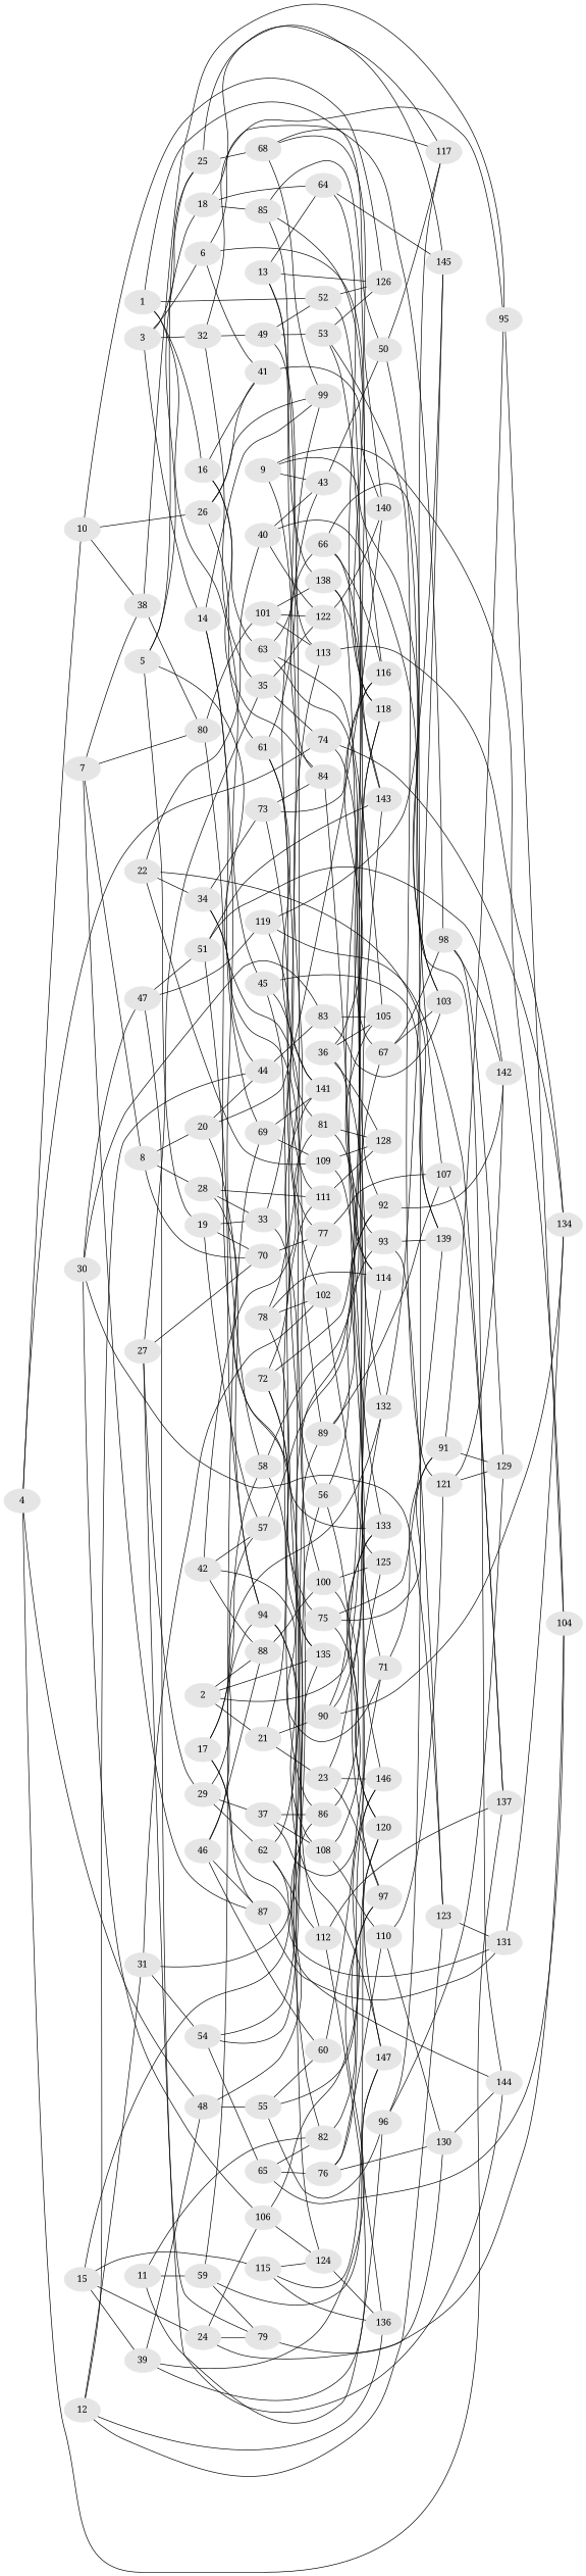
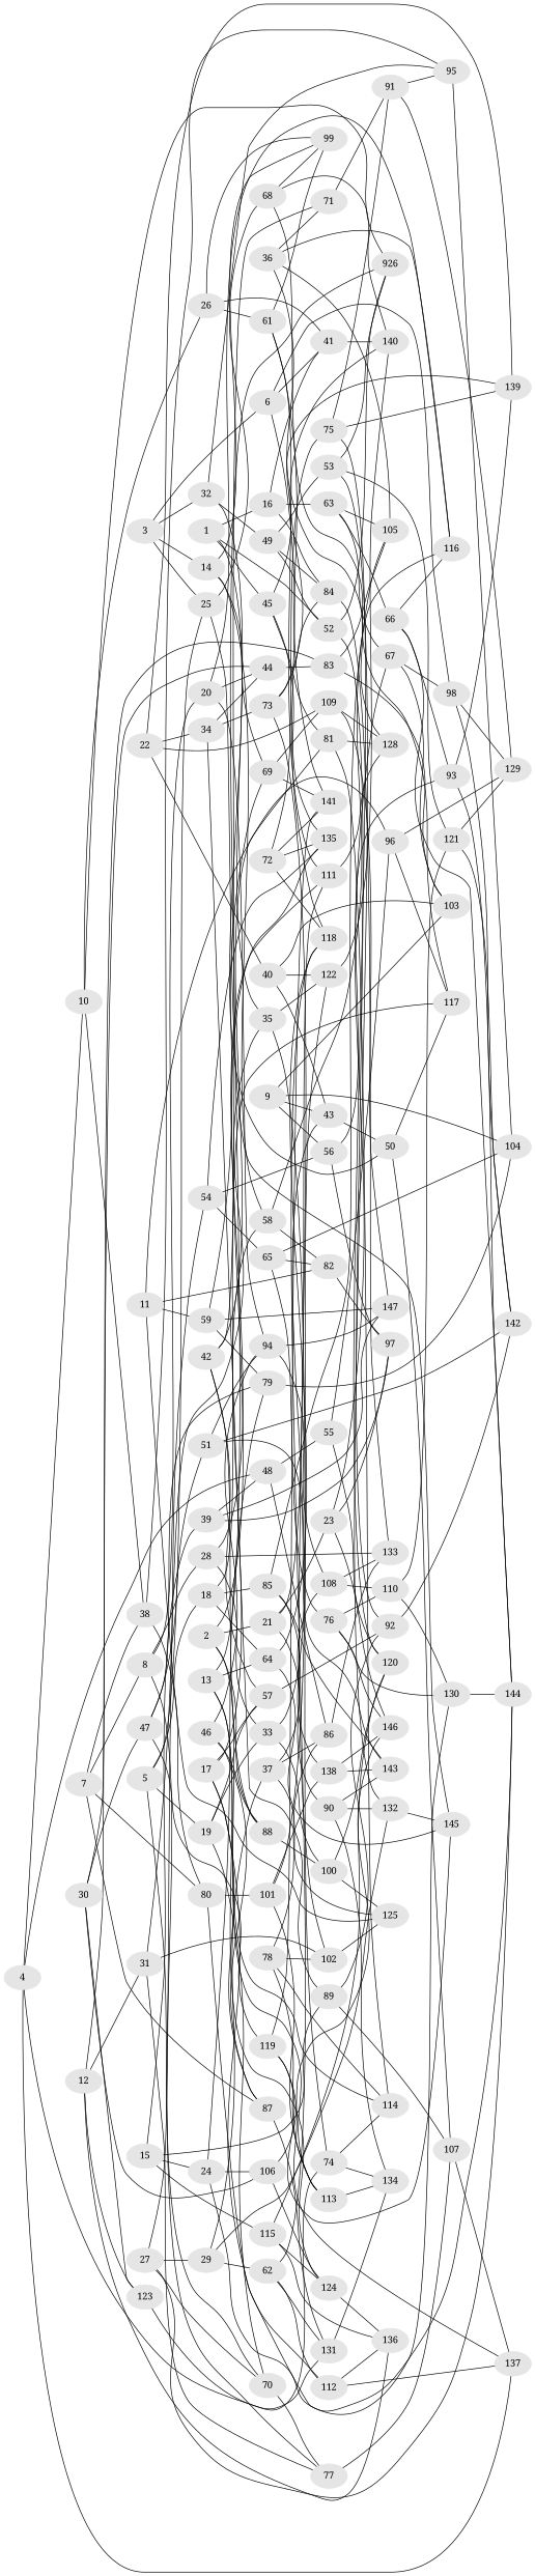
  graph {
    fontname="Noto Serif"
    rankdir=LR
    node [color=gray90 fontname="Noto Serif" style=filled]
    edge [fontname="Noto Serif"]
    1
    16
    45
    50
    52
    41
    63
    84
    135
    139
    81
    117
    107
-   126
+   126 [label=926]
    92
    2
    21
    88
    114
    23
    90
    111
    100
    3
    6
    14
    25
    32
    98
    118
    58
    69
    99
    68
    145
    35
    49
    95
    4
    10
    48
    74
    137
    38
    26
    86
    55
    134
    5
    18
    19
    77
    64
    85
    70
    57
    33
    140
    142
    129
    7
    8
    80
    87
    20
    28
    112
    101
    131
    44
    116
    94
    133
    9
    43
    56
    103
    104
    97
    93
    61
    11
    59
    82
    96
    125
    79
    n88 [label=147]
    12
    31
    123
    136
    54
    102
    83
    13
    113
    124
    105
    109
    141
    15
    24
    39
    89
    115
    106
    130
    120
    67
    66
    17
    144
    143
    138
-   60
    71
    146
    132
    128
    22
    34
    40
    73
    122
    27
    29
    37
    62
    108
    30
    47
    51
    119
    65
    53
    36
    91
    110
    42
    46
    121
    76
    72
    75
    78
    1 -- 16
    1 -- 45
    1 -- 50
    1 -- 52
    16 -- 41
    16 -- 63
    16 -- 84
    45 -- 135
    45 -- 139
    45 -- 81
    50 -- 117
    50 -- 107
    52 -- 126
    52 -- 92
    41 -- 140
    63 -- 105
    63 -- 67
    63 -- 66
    84 -- 133
    81 -- 114
    81 -- 128
    107 -- 137
    92 -- 142
    2 -- 135
    2 -- 21
    2 -- 88
    2 -- 114
    21 -- 23
    21 -- 90
    21 -- 111
    88 -- 100
    23 -- 97
    23 -- 67
    23 -- 146
    90 -- 134
    90 -- 143
    90 -- 132
    111 -- 128
    100 -- 125
    100 -- 120
    3 -- 6
    3 -- 14
    3 -- 25
    3 -- 32
    6 -- 41
    6 -- 98
    6 -- 118
    14 -- 58
    14 -- 69
    14 -- 99
    25 -- 68
    25 -- 145
    32 -- 35
    32 -- 49
    32 -- 95
    98 -- 142
    98 -- 129
    58 -- 82
    58 -- 105
    69 -- 109
    69 -- 141
    68 -- 117
    68 -- 99
    68 -- 140
    35 -- 74
    35 -- 122
    49 -- 52
    49 -- 84
    49 -- 53
    95 -- 104
    4 -- 10
    4 -- 48
    4 -- 74
    4 -- 137
    10 -- 126
    10 -- 38
    10 -- 26
    48 -- 86
    48 -- 55
    74 -- 114
    74 -- 134
    38 -- 95
    38 -- 80
    26 -- 41
    26 -- 99
    26 -- 61
    86 -- 133
    55 -- 96
    55 -- 120
-   55 -- 60
    5 -- 25
    5 -- 18
    5 -- 19
    5 -- 77
    18 -- 117
    18 -- 64
    18 -- 85
    19 -- 70
    19 -- 57
    19 -- 33
    77 -- 107
    64 -- 118
    64 -- 145
    85 -- 116
    85 -- 143
    85 -- 138
    70 -- 77
    57 -- 92
    33 -- 100
    33 -- 43
    7 -- 38
    7 -- 8
    7 -- 80
    7 -- 87
    8 -- 70
    8 -- 20
    8 -- 28
    80 -- 112
    80 -- 101
    87 -- 131
    20 -- 44
    20 -- 116
    20 -- 94
    28 -- 111
    28 -- 33
    28 -- 133
    112 -- 137
    112 -- 136
    101 -- 113
    101 -- 138
    101 -- 122
    131 -- 134
    44 -- 83
    94 -- n88
    94 -- 108
    9 -- 43
    9 -- 56
    9 -- 103
    9 -- 104
    43 -- 50
    56 -- 97
    56 -- 93
    93 -- 139
-   93 -- 123
+   93 -- 144
    61 -- 111
    61 -- 99
    61 -- 141
    11 -- 59
    11 -- 82
    11 -- 96
+   11 -- 125
    59 -- 69
    59 -- 79
    59 -- n88
    82 -- 97
    96 -- 117
    96 -- 129
    79 -- 104
    12 -- 44
    12 -- 31
    12 -- 123
    12 -- 136
    31 -- 77
    31 -- 54
    31 -- 102
    123 -- 131
    54 -- 135
    54 -- 56
    54 -- 65
    102 -- 125
    83 -- 103
    83 -- 105
    13 -- 126
    13 -- 64
    13 -- 113
    13 -- 124
    113 -- 134
    124 -- 136
    109 -- n88
    109 -- 128
    15 -- 24
    15 -- 39
    15 -- 89
    15 -- 115
    24 -- 79
    24 -- 106
    24 -- 130
    39 -- 48
    39 -- 97
    39 -- n88
    89 -- 107
    89 -- 92
    115 -- 136
    115 -- 124
    115 -- 120
    106 -- 124
    106 -- 146
    130 -- 144
    67 -- 98
    67 -- 103
    66 -- 116
    66 -- 93
    66 -- 144
    17 -- 58
    17 -- 57
    17 -- 87
    17 -- 144
    138 -- 143
    138 -- 146
-   60 -- 71
    71 -- 91
    132 -- 145
    22 -- 139
    22 -- 109
    22 -- 34
    22 -- 40
    34 -- 44
    34 -- 89
    34 -- 73
    40 -- 43
    40 -- 103
    40 -- 122
    73 -- 84
    73 -- 140
    73 -- 102
    122 -- 140
    27 -- 35
    27 -- 70
    27 -- 144
    27 -- 29
    29 -- 132
    29 -- 37
    29 -- 62
    37 -- 86
    37 -- 125
    37 -- 108
    62 -- 118
    62 -- 112
    62 -- 131
    108 -- 133
    108 -- 110
    30 -- 123
    30 -- 83
    30 -- 106
    30 -- 47
    47 -- 79
    47 -- 51
    47 -- 119
    51 -- 142
    51 -- 94
    51 -- 143
    119 -- 145
    119 -- 137
    119 -- 141
    65 -- 104
    65 -- 82
    65 -- 76
    53 -- 126
    53 -- 132
    53 -- 121
    36 -- 116
    36 -- 105
    36 -- 71
    36 -- 128
    91 -- 95
    91 -- 129
    110 -- 130
    110 -- 121
    42 -- 81
    42 -- 88
    42 -- 57
    42 -- 71
    46 -- 88
    46 -- 87
    46 -- 94
-   46 -- 60
    121 -- 142
    121 -- 129
    76 -- 130
    76 -- 146
    76 -- 110
    72 -- 135
    72 -- 118
    72 -- 141
    72 -- 75
    75 -- 139
    75 -- 120
    75 -- 91
    78 -- 114
    78 -- 86
    78 -- 102
    78 -- 113
  }
